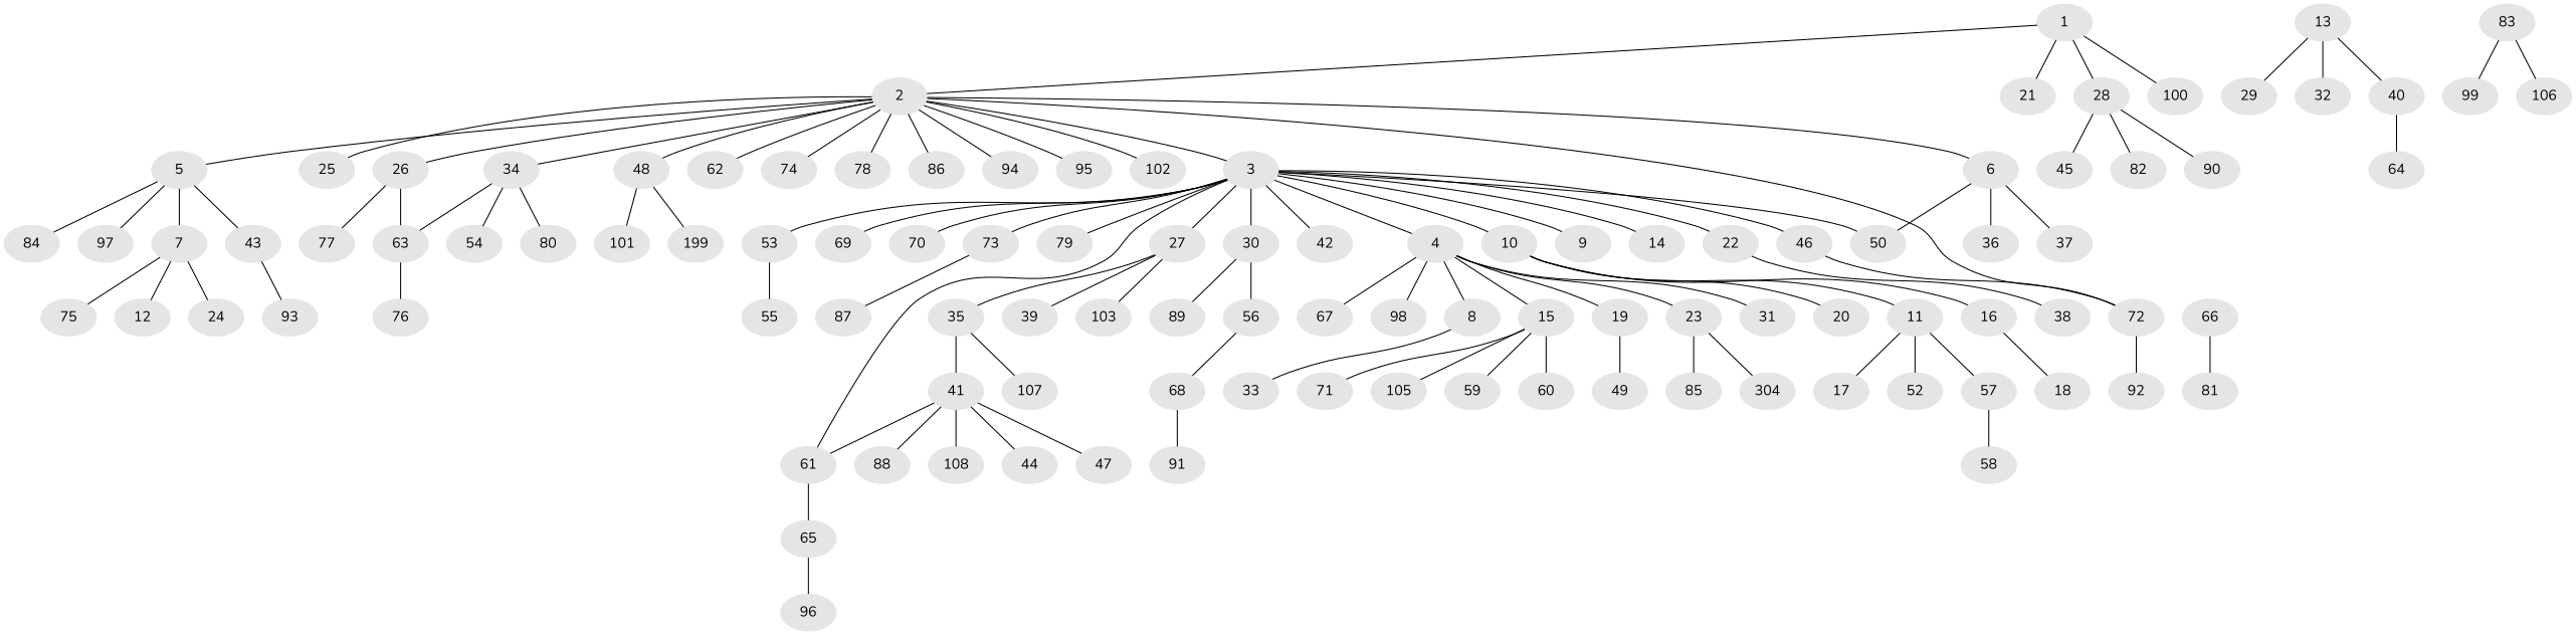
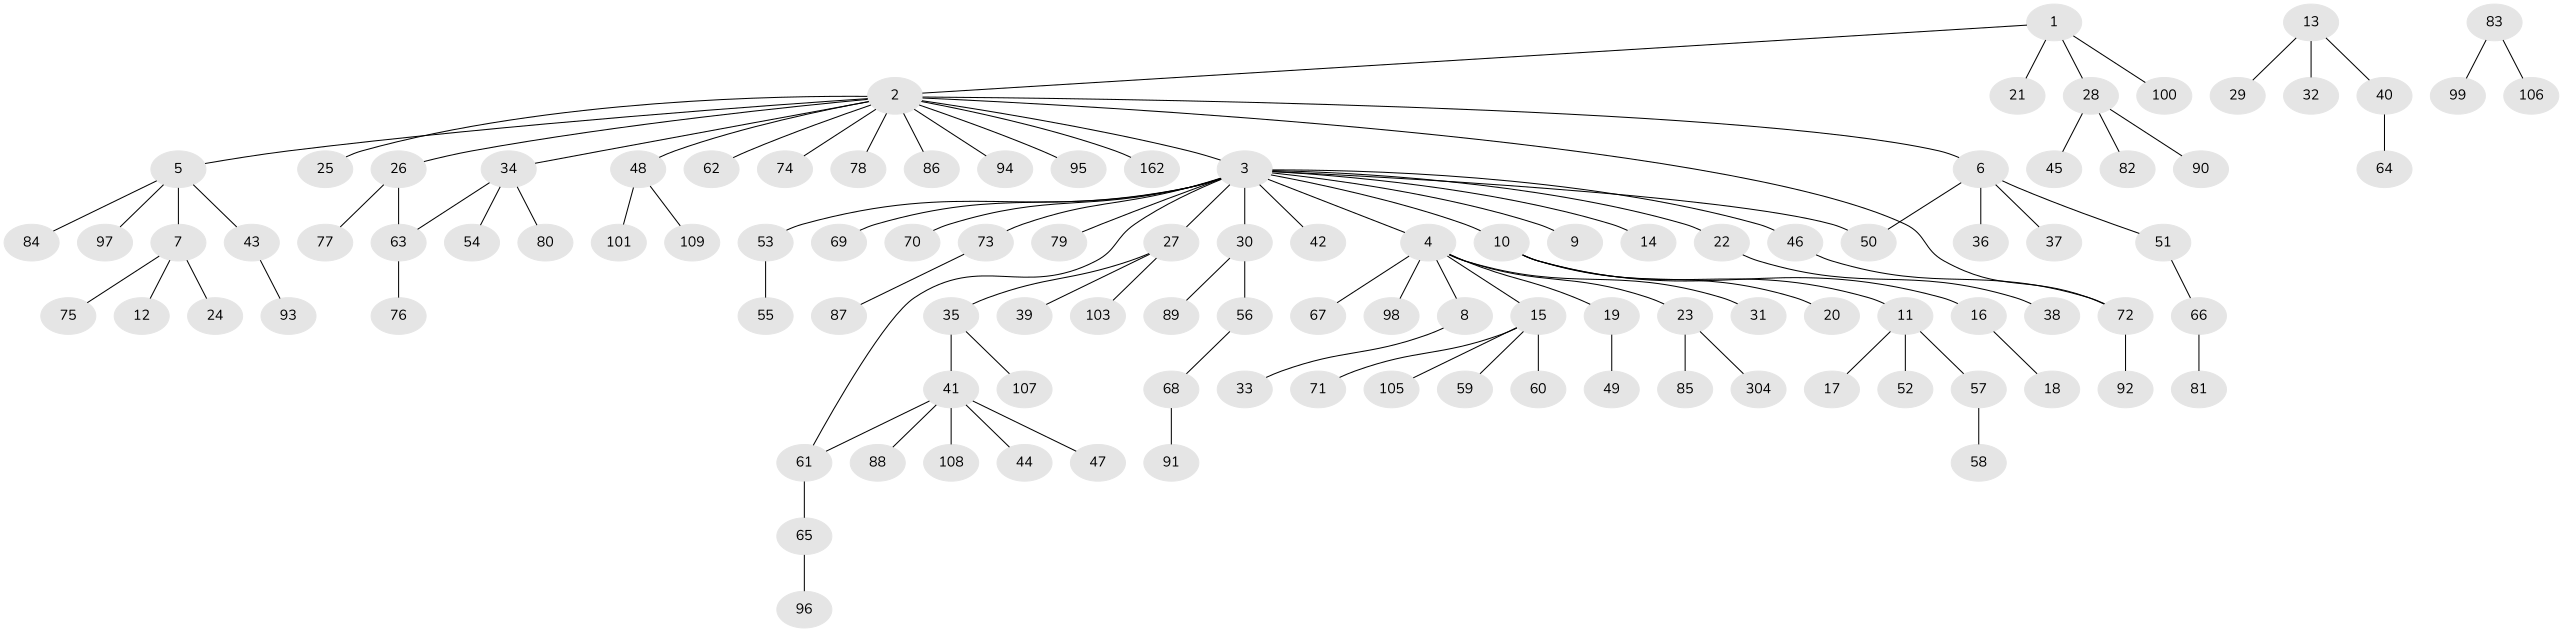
  graph {
    fontname=Nunito
    node [color=gray90 fontname=Nunito style=filled]
    edge [fontname=Nunito]
    1
    2
    21
    28
    100
    3
    5
    6
    25
    26
    34
    48
    62
    72
    74
    78
    86
    94
    95
-   102
+   102 [label=162]
    45
    82
    90
    4
    9
    10
    14
    22
    27
    30
    42
    46
    50
    53
    61
    69
    70
    73
    79
    7
    43
    84
    97
    36
    37
+   51
    77
    63
    54
    80
    101
-   109 [label=199]
+   109
    92
    8
    15
    19
    23
    31
    67
    98
    11
    16
    20
    38
    35
    39
    103
    56
    89
    55
    65
    87
    33
    59
    60
    71
    105
    49
    85
    n80 [label=304]
    12
    24
    75
    93
    66
    17
    52
    57
    13
    29
    32
    40
    18
    58
    64
    83
    99
    106
    41
    107
    68
    76
    44
    47
    88
    108
    81
    91
    96
    1 -- 2
    1 -- 21
    1 -- 28
    1 -- 100
    2 -- 3
    2 -- 5
    2 -- 6
    2 -- 25
    2 -- 26
    2 -- 34
    2 -- 48
    2 -- 62
    2 -- 72
    2 -- 74
    2 -- 78
    2 -- 86
    2 -- 94
    2 -- 95
    2 -- 102
    28 -- 45
    28 -- 82
    28 -- 90
    3 -- 4
    3 -- 9
    3 -- 10
    3 -- 14
    3 -- 22
    3 -- 27
    3 -- 30
    3 -- 42
    3 -- 46
    3 -- 50
    3 -- 53
    3 -- 61
    3 -- 69
    3 -- 70
    3 -- 73
    3 -- 79
    5 -- 7
    5 -- 43
    5 -- 84
    5 -- 97
    6 -- 50
    6 -- 36
    6 -- 37
+   6 -- 51
    26 -- 77
    26 -- 63
    34 -- 63
    34 -- 54
    34 -- 80
    48 -- 101
    48 -- 109
    72 -- 92
    4 -- 8
    4 -- 15
    4 -- 19
    4 -- 23
    4 -- 31
    4 -- 67
    4 -- 98
    10 -- 11
    10 -- 16
    10 -- 20
    22 -- 38
    27 -- 35
    27 -- 39
    27 -- 103
    30 -- 56
    30 -- 89
    46 -- 72
    53 -- 55
    61 -- 65
    73 -- 87
    7 -- 12
    7 -- 24
    7 -- 75
    43 -- 93
+   51 -- 66
    63 -- 76
    8 -- 33
    15 -- 59
    15 -- 60
    15 -- 71
    15 -- 105
    19 -- 49
    23 -- 85
    23 -- n80
    11 -- 17
    11 -- 52
    11 -- 57
    16 -- 18
    35 -- 41
    35 -- 107
    56 -- 68
    65 -- 96
    66 -- 81
    57 -- 58
    13 -- 29
    13 -- 32
    13 -- 40
    40 -- 64
    83 -- 99
    83 -- 106
    41 -- 61
    41 -- 44
    41 -- 47
    41 -- 88
    41 -- 108
    68 -- 91
  }
